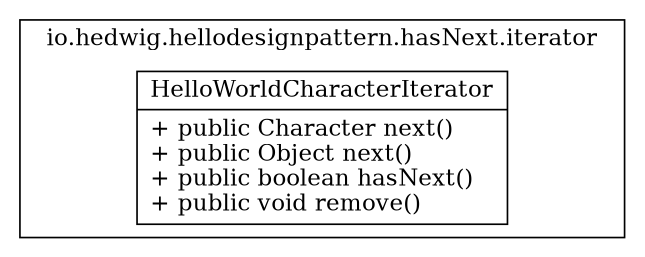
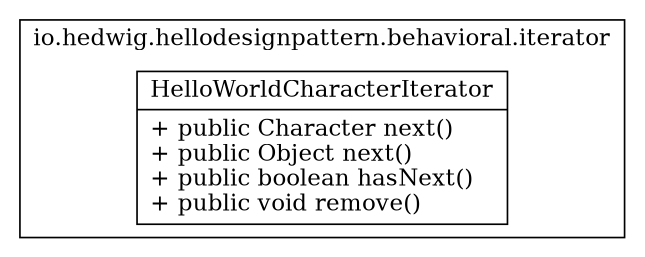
  digraph {
    n1 [label="{HelloWorldCharacterIterator | + public Character next()\l+ public Object next()\l+ public boolean hasNext()\l+ public void remove()\l}" shape=record]
    subgraph cluster_1 {
-     label="io.hedwig.hellodesignpattern.hasNext.iterator"
+     label="io.hedwig.hellodesignpattern.behavioral.iterator"
      n1
    }
  }
